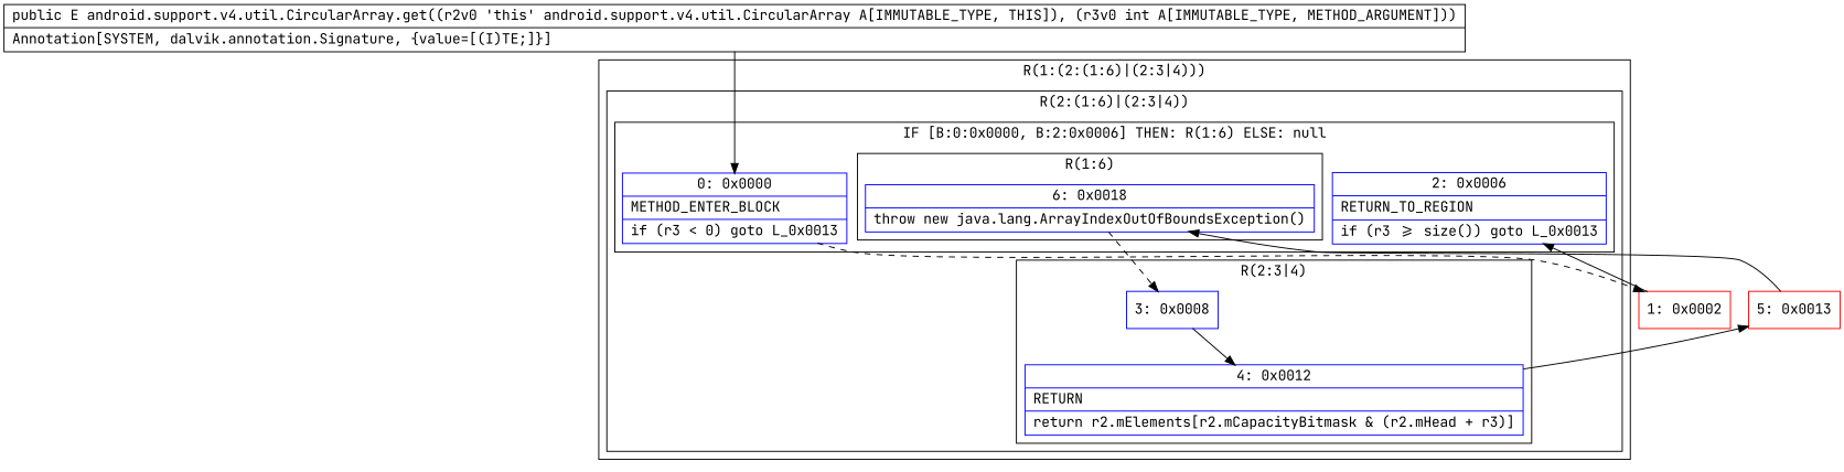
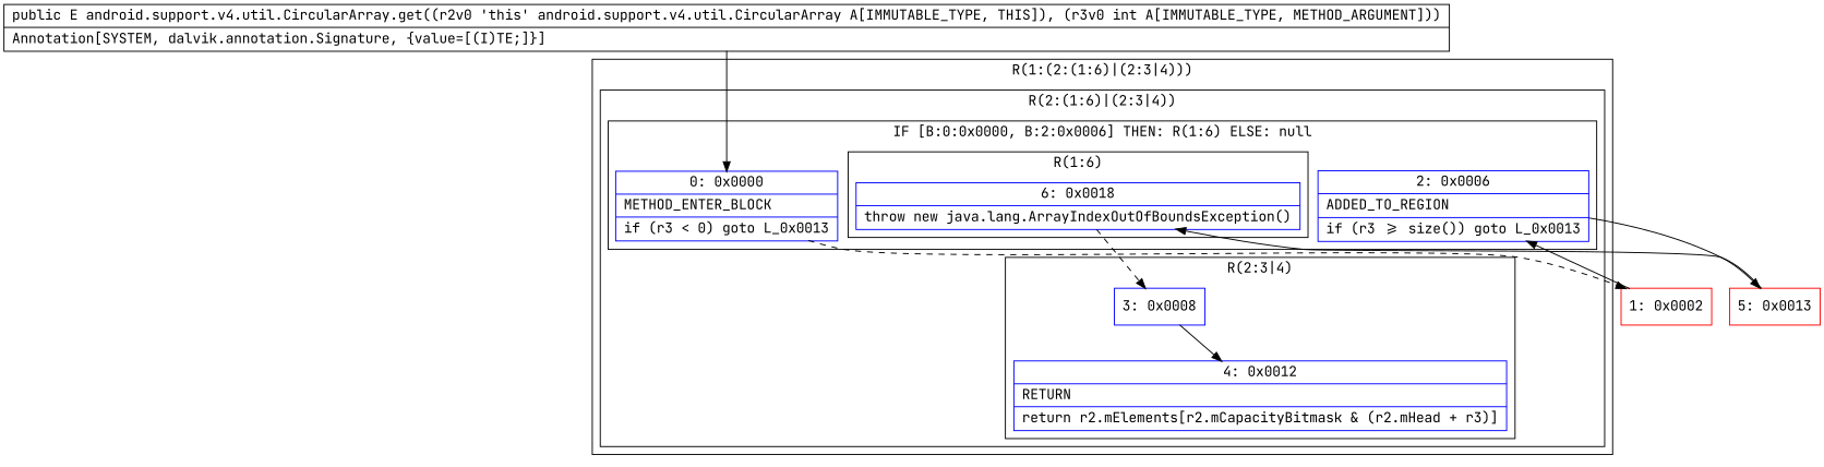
  digraph {
    fontname="JetBrains Mono"
    node [color=blue fontname="JetBrains Mono" shape=record]
    edge [fontname="JetBrains Mono"]
    n1 [label="{6\:\ 0x0018|throw new java.lang.ArrayIndexOutOfBoundsException()\l}"]
    n2 [label="{0\:\ 0x0000|METHOD_ENTER_BLOCK\l|if (r3 \< 0) goto L_0x0013\l}"]
-   n3 [label="{2\:\ 0x0006|RETURN_TO_REGION\l|if (r3 \>= size()) goto L_0x0013\l}"]
+   n3 [label="{2\:\ 0x0006|ADDED_TO_REGION\l|if (r3 \>= size()) goto L_0x0013\l}"]
    n4 [label="{3\:\ 0x0008}"]
    n5 [label="{4\:\ 0x0012|RETURN\l|return r2.mElements[r2.mCapacityBitmask & (r2.mHead + r3)]\l}"]
    n6 [color=red label="{1\:\ 0x0002}"]
    n7 [color=red label="{5\:\ 0x0013}"]
    n8 [label="{public E android.support.v4.util.CircularArray.get((r2v0 'this' android.support.v4.util.CircularArray A[IMMUTABLE_TYPE, THIS]), (r3v0 int A[IMMUTABLE_TYPE, METHOD_ARGUMENT]))  | Annotation[SYSTEM, dalvik.annotation.Signature, \{value=[(I)TE;]\}]\l}" color=""]
    subgraph cluster_1 {
      label="R(1:(2:(1:6)|(2:3|4)))"
      subgraph cluster_2 {
        label="R(2:(1:6)|(2:3|4))"
        subgraph cluster_3 {
          label="IF [B:0:0x0000, B:2:0x0006] THEN: R(1:6) ELSE: null"
          n2
          n3
          subgraph cluster_4 {
            label="R(1:6)"
            n1
          }
        }
        subgraph cluster_5 {
          label="R(2:3|4)"
          n4
          n5
        }
      }
    }
    n1 -> n4 [style=dashed]
    n2 -> n6 [style=dashed]
-   n5 -> n7
+   n3 -> n7
    n4 -> n5
    n6 -> n3
    n7 -> n1
    n8 -> n2
  }
